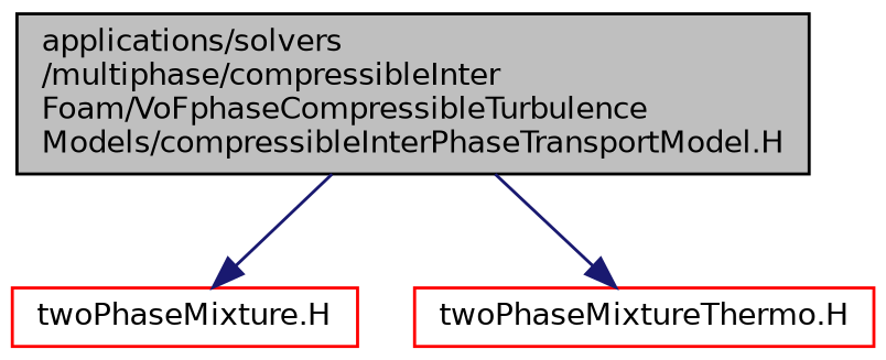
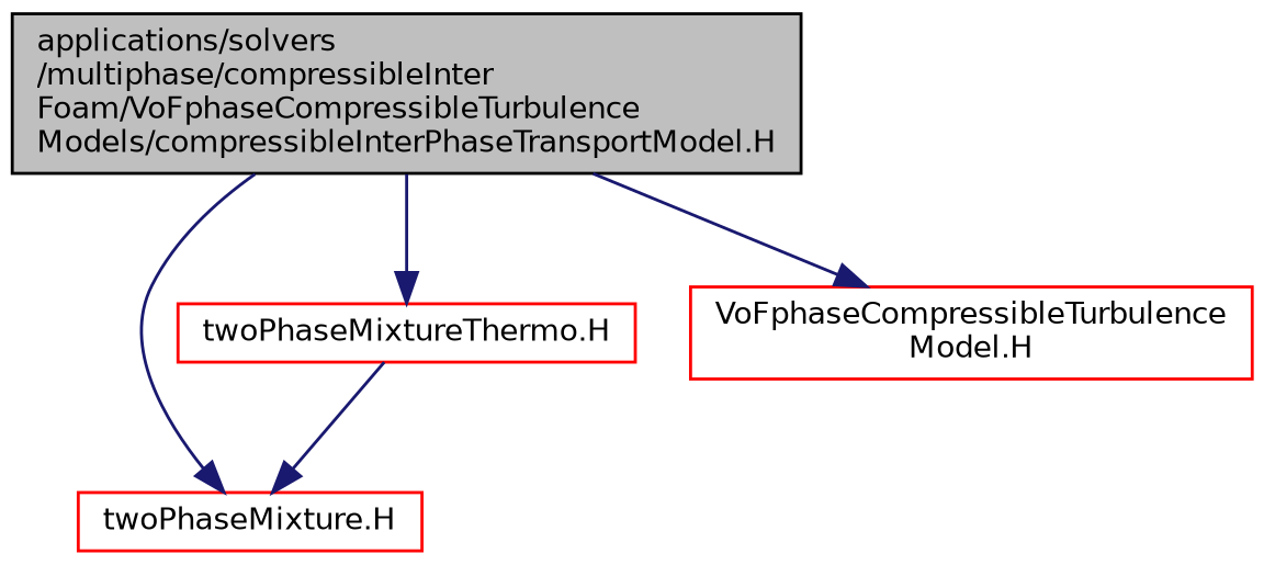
  digraph {
    node [color=red fontname=Helvetica fontsize=10 shape=record]
    edge [color=midnightblue fontname=Helvetica fontsize=10 labelfontname=Helvetica labelfontsize=10 style=solid]
    n1 [color=black fillcolor=grey75 fontcolor=black height=0.2 label="applications/solvers\l/multiphase/compressibleInter\lFoam/VoFphaseCompressibleTurbulence\lModels/compressibleInterPhaseTransportModel.H" style=filled width=0.4]
    n2 [height=0.2 label="twoPhaseMixture.H" width=0.4]
    n3 [height=0.2 label="twoPhaseMixtureThermo.H" width=0.4]
+   n4 [height=0.2 label="VoFphaseCompressibleTurbulence\lModel.H" width=0.4]
    n1 -> n2
    n1 -> n3
+   n1 -> n4
+   n3 -> n2
  }
